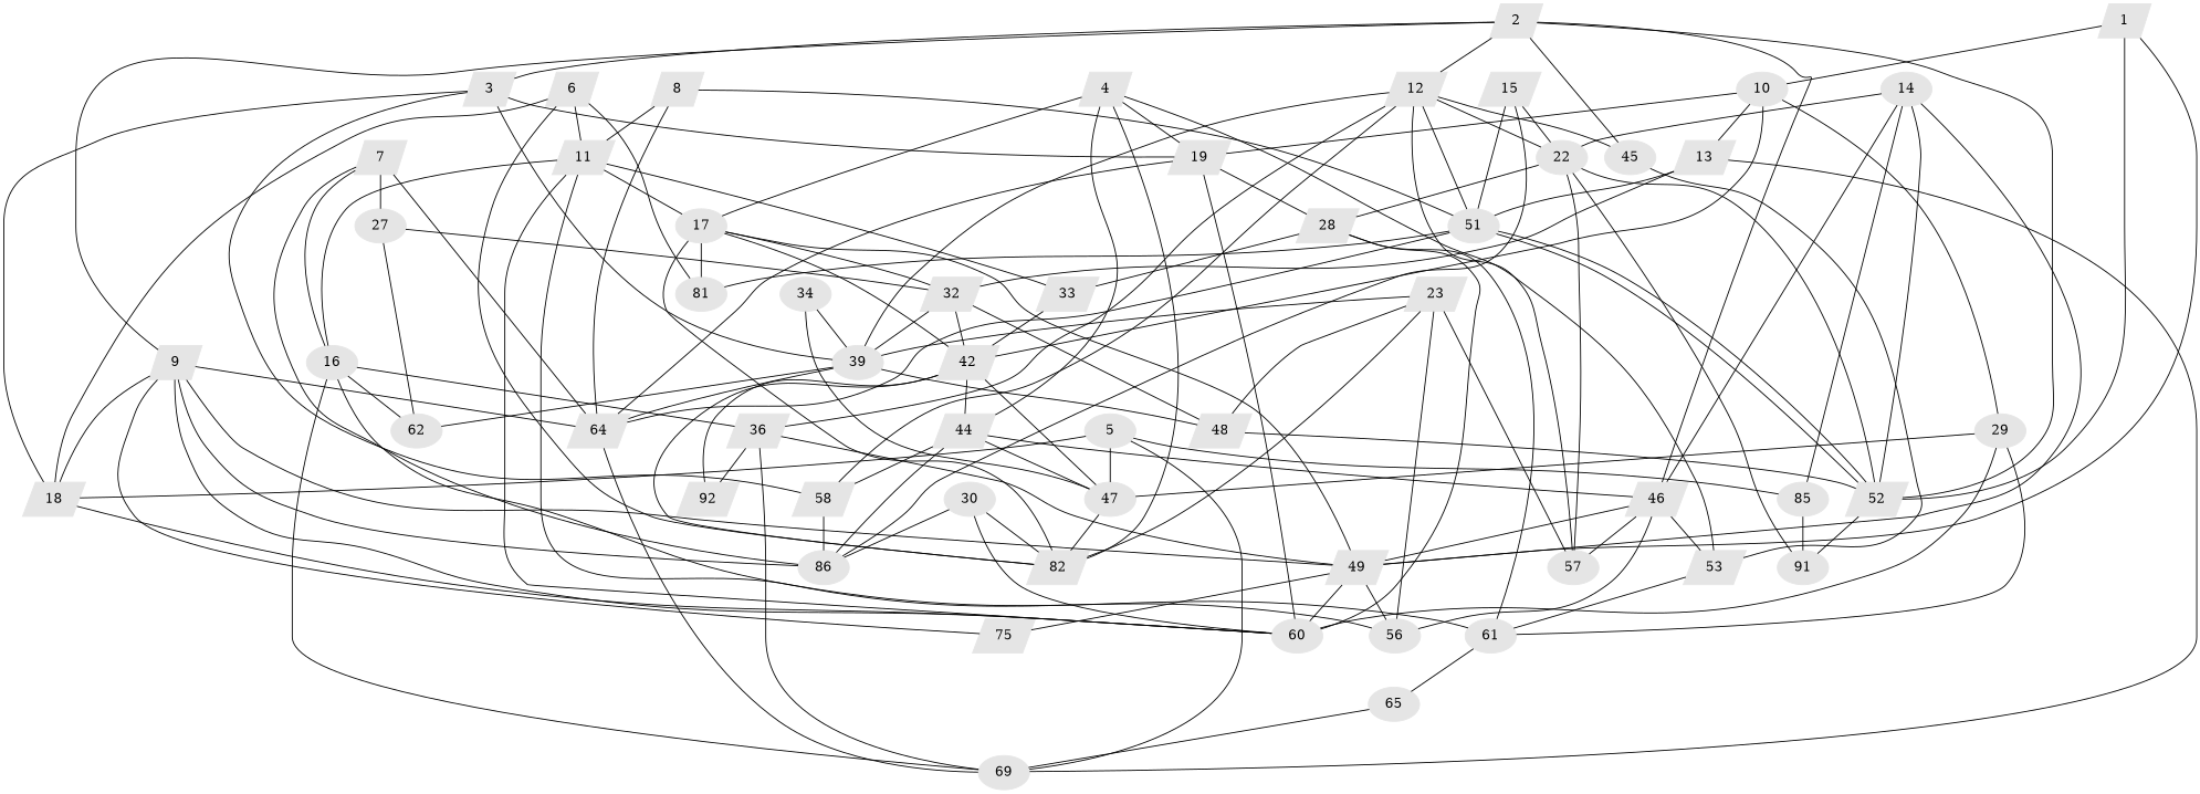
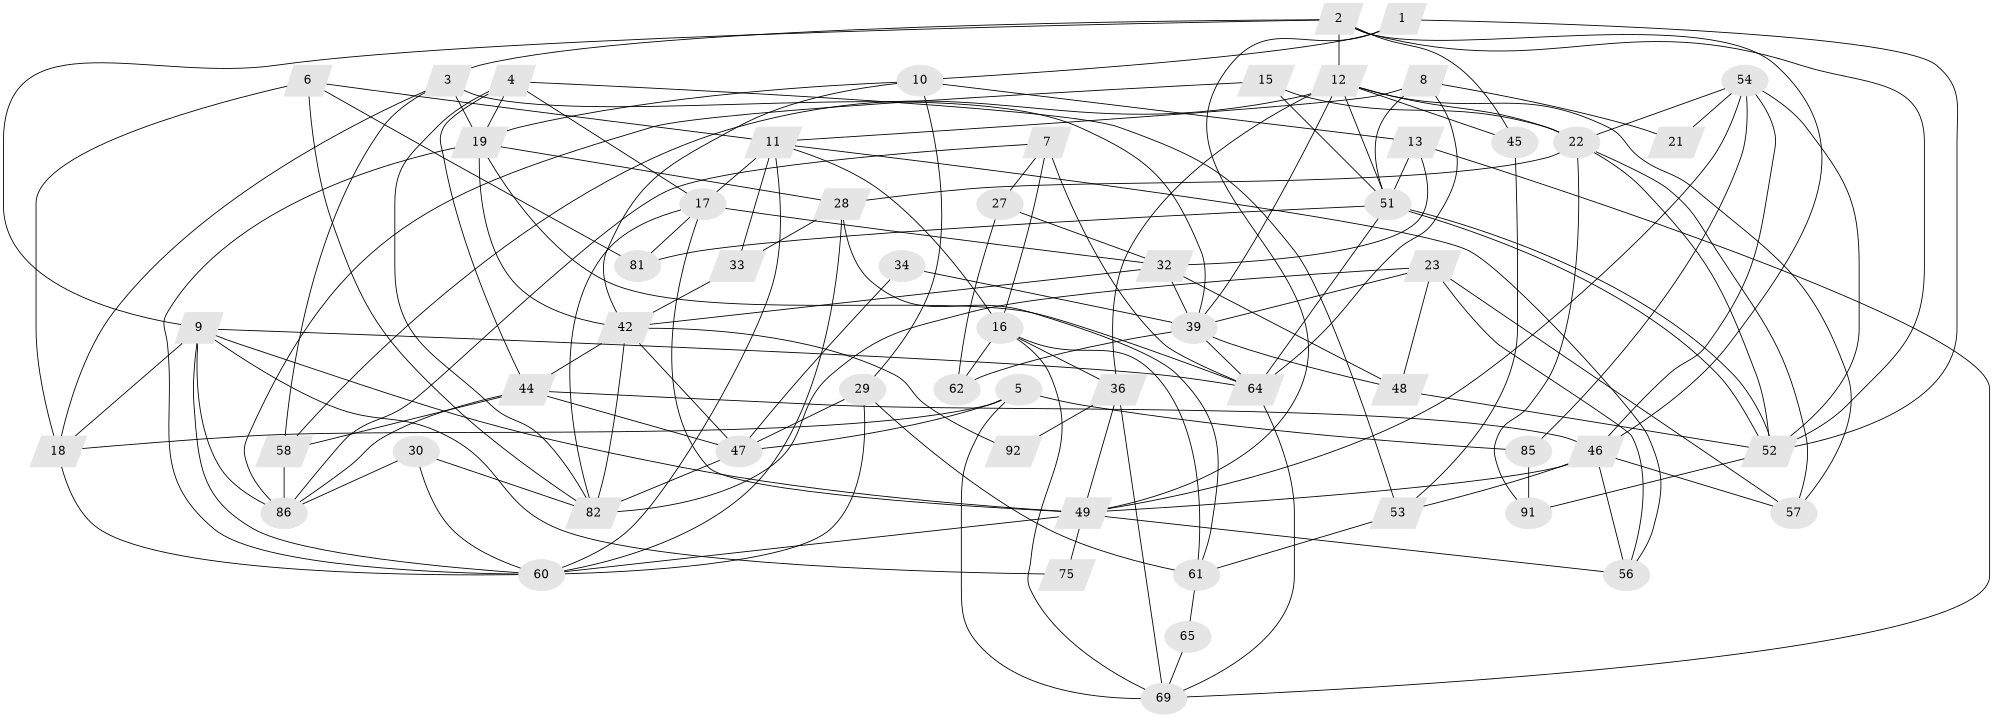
  graph {
    node [color=gray90 shape=parallelogram style=filled]
    10 [shape=ellipse super="+93"]
    19 [super="+43"]
    13
    29 [shape=ellipse]
    42 [super="+67"]
    1
    49 [super="+72"]
    52 [super="+59"]
    60 [shape=ellipse super="+79"]
    75
    56 [shape=ellipse]
    91 [shape=ellipse]
    2 [super="+31"]
    3
    9 [super="+26"]
    12 [super="+38"]
    45 [shape=ellipse]
    46 [super="+63"]
    18 [super="+54"]
    39 [shape=ellipse super="+71"]
    58 [super="+87"]
    64 [super="+77"]
    86 [shape=ellipse super="+89"]
    51 [shape=ellipse super="+88"]
    22 [shape=ellipse super="+55"]
    36
    57 [shape=ellipse]
    53
    28
    62 [shape=ellipse]
    48
    4 [super="+90"]
    17 [shape=ellipse super="+20"]
    44 [super="+74"]
    82 [super="+83"]
    81 [shape=ellipse]
    32 [super="+37"]
    47 [shape=ellipse super="+50"]
    61 [shape=ellipse super="+66"]
    5 [shape=ellipse]
    69 [shape=ellipse super="+70"]
    85 [shape=ellipse]
    6 [super="+78"]
    11 [super="+25"]
    16 [shape=ellipse super="+41"]
    33 [super="+35"]
    7
    27 [shape=ellipse super="+80"]
    8 [super="+84"]
+   21
    92
-   14 [shape=ellipse super="+24"]
+   14 [shape=ellipse super="+24" label=54]
    15 [super="+73"]
    65 [shape=ellipse]
    23 [super="+76"]
    30 [shape=ellipse]
    34 [shape=ellipse]
    10 -- 19
    10 -- 13
    10 -- 29
    10 -- 42
    19 -- 60
    19 -- 64
    19 -- 28
    13 -- 51
    13 -- 32
    13 -- 69
    29 -- 60
    29 -- 47
    29 -- 61
    42 -- 44
    42 -- 82
    42 -- 47
    42 -- 92
    1 -- 10
    1 -- 49
    1 -- 52
    49 -- 60
    49 -- 75
    49 -- 56
    52 -- 91
    2 -- 52
    2 -- 3
    2 -- 9
    2 -- 12
    2 -- 45
    2 -- 46
    3 -- 19
    3 -- 18
    3 -- 39
    3 -- 58
    9 -- 49
    9 -- 60
    9 -- 75
    9 -- 18
    9 -- 64
    9 -- 86 [weight=2]
    12 -- 45
    12 -- 39
    12 -- 58
    12 -- 51
    12 -- 22
    12 -- 36
    12 -- 57
    45 -- 53
    46 -- 49
    46 -- 56
    46 -- 57
    46 -- 53
    18 -- 60
    39 -- 64
    39 -- 62
    39 -- 48
    58 -- 86
    64 -- 69
    51 -- 52
    51 -- 52
    51 -- 64
    51 -- 81
    22 -- 52
    22 -- 91
    22 -- 57
    22 -- 28
    36 -- 49
    36 -- 69
    36 -- 92
    53 -- 61
    28 -- 60
    28 -- 61
    28 -- 33
    48 -- 52
    4 -- 19
    4 -- 53
    4 -- 17
    4 -- 44
    4 -- 82
-   17 -- 42
+   19 -- 42
    17 -- 49
    17 -- 82
    17 -- 81
    17 -- 32
    44 -- 46
    44 -- 58
    44 -- 86
    44 -- 47
    32 -- 42
    32 -- 39
    32 -- 48
    47 -- 82
    61 -- 65
    5 -- 18
    5 -- 47 [weight=2]
    5 -- 69
    5 -- 85
    85 -- 91
    6 -- 18
    6 -- 82
    6 -- 81
    6 -- 11
    11 -- 60
    11 -- 56
    11 -- 17 [weight=2]
    11 -- 16
    11 -- 33
    16 -- 36
    16 -- 62
    16 -- 61
    16 -- 69
    33 -- 42
    7 -- 64 [weight=2]
    7 -- 86
    7 -- 16
    7 -- 27
    27 -- 62
    27 -- 32
    8 -- 64
    8 -- 51
    8 -- 11
+   8 -- 21
    14 -- 49
    14 -- 52
    14 -- 46
    14 -- 22
    14 -- 85
+   14 -- 21
    15 -- 86
    15 -- 51
    15 -- 22
    65 -- 69
    23 -- 56
    23 -- 39
    23 -- 57
    23 -- 48
    23 -- 82
    30 -- 60
    30 -- 86
    30 -- 82
    34 -- 39
    34 -- 47
  }
